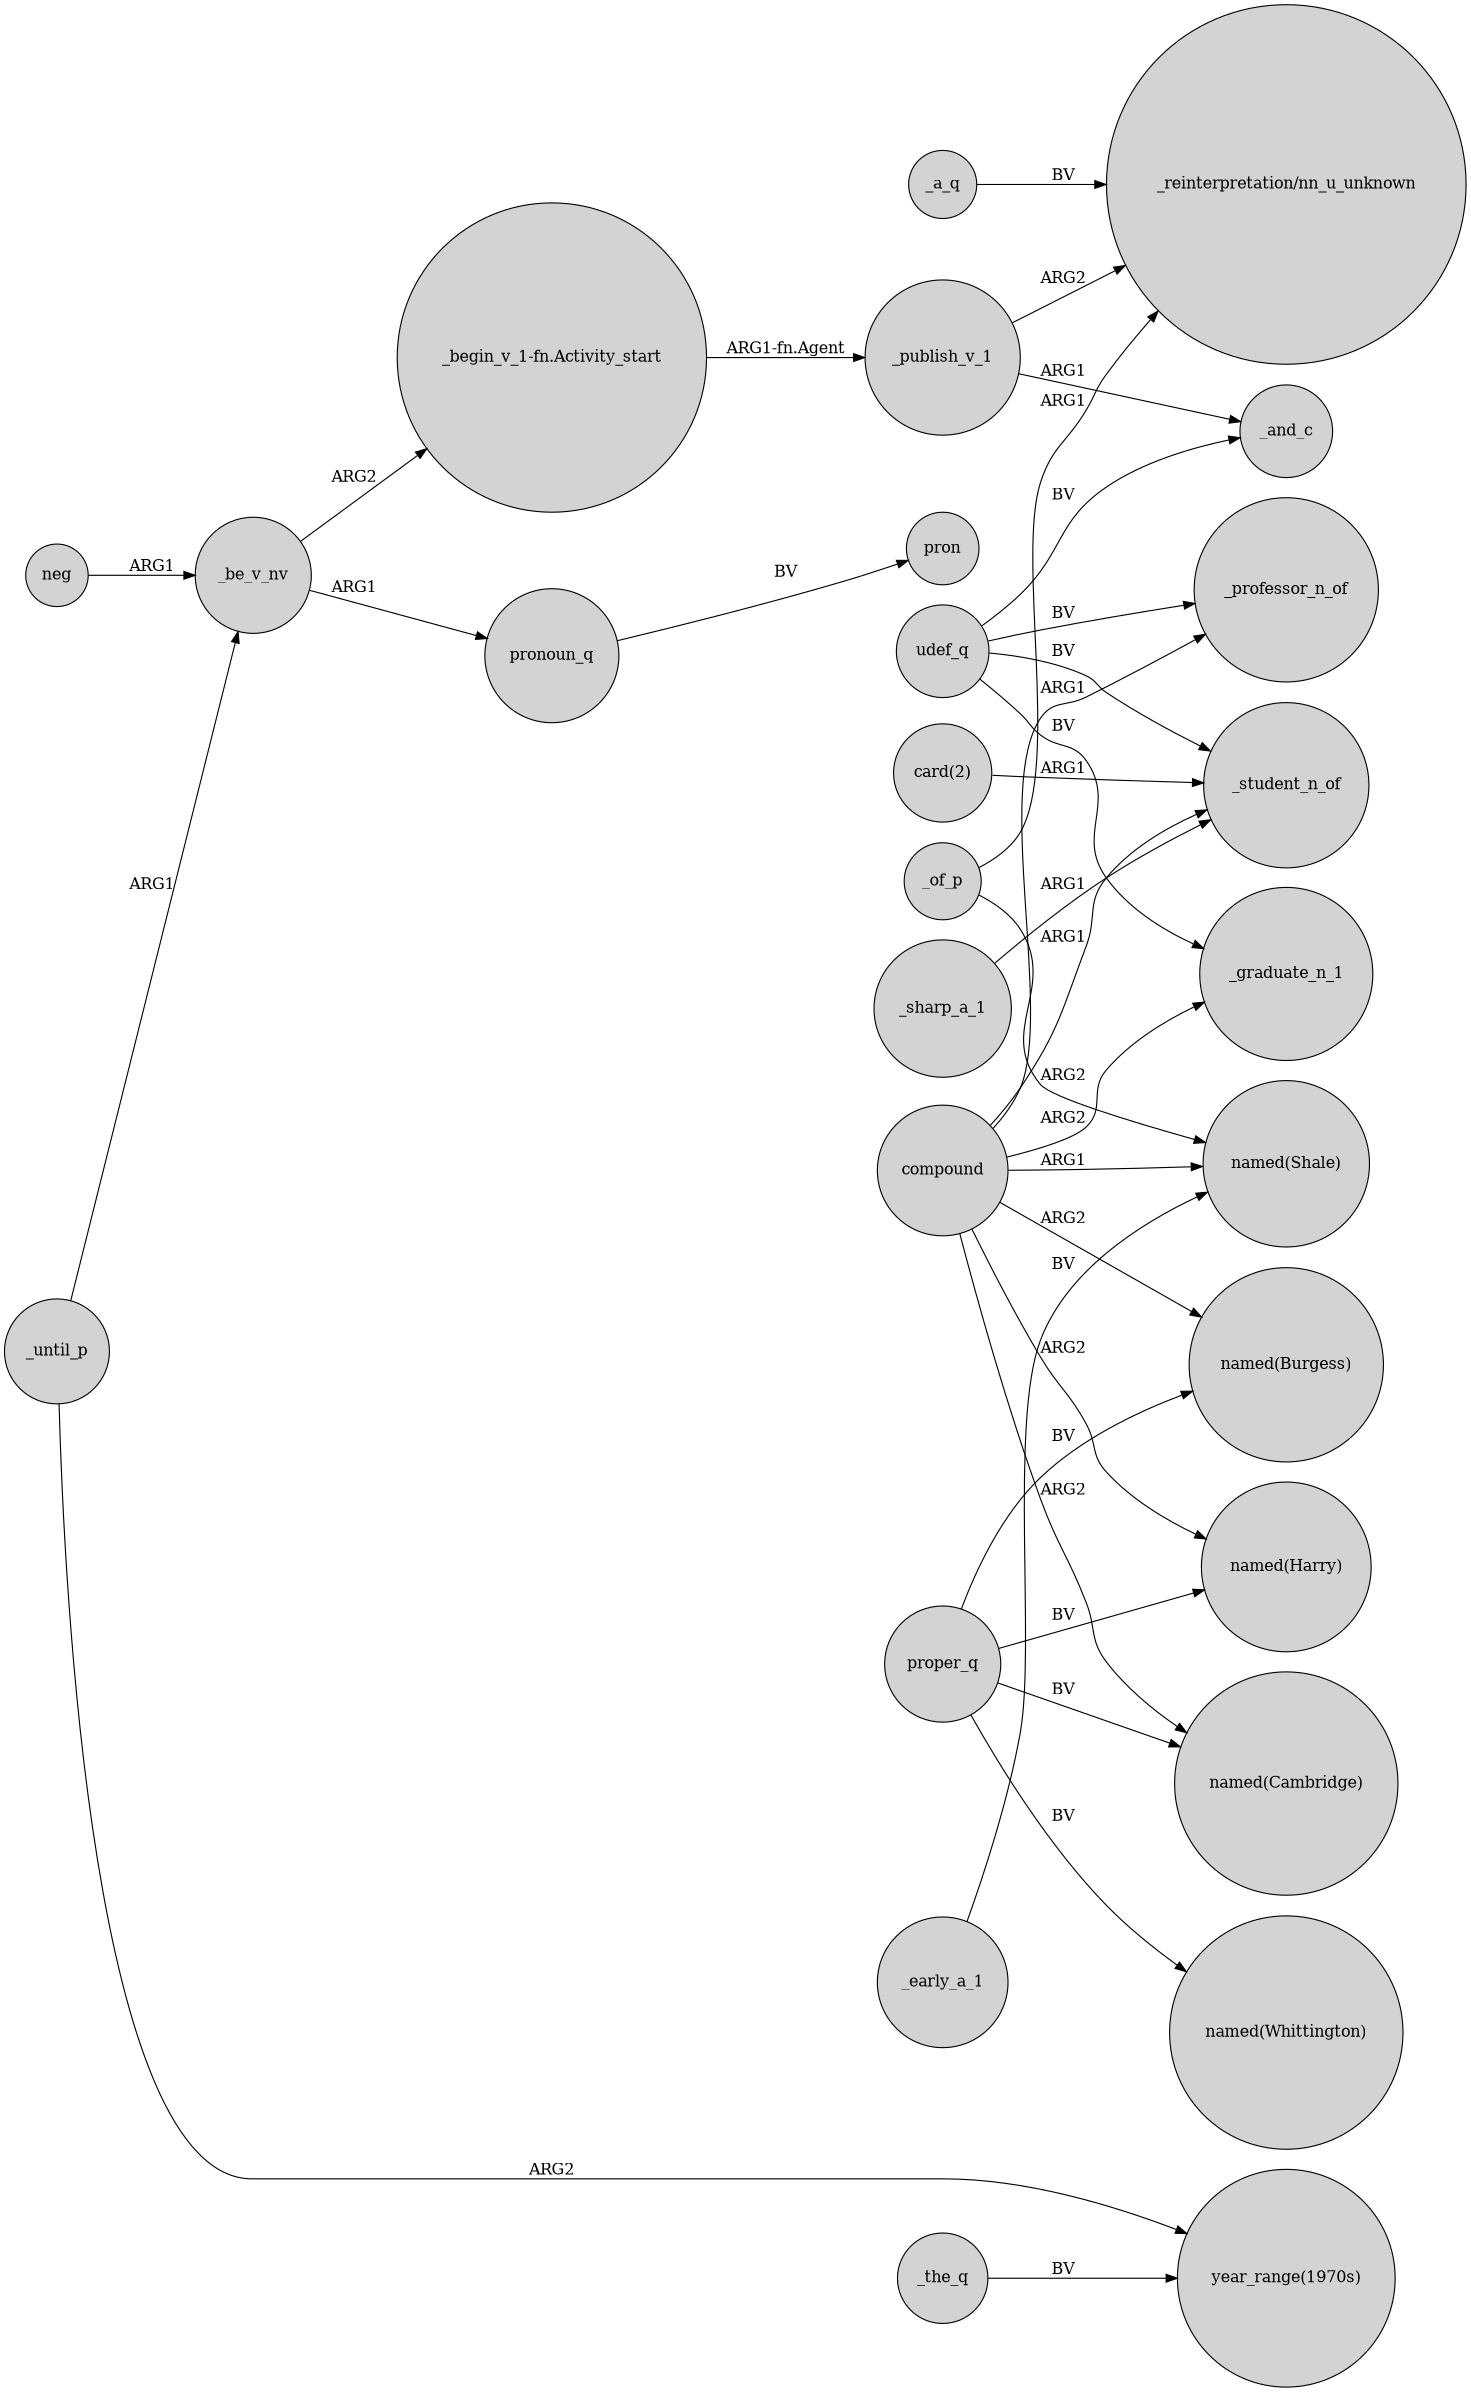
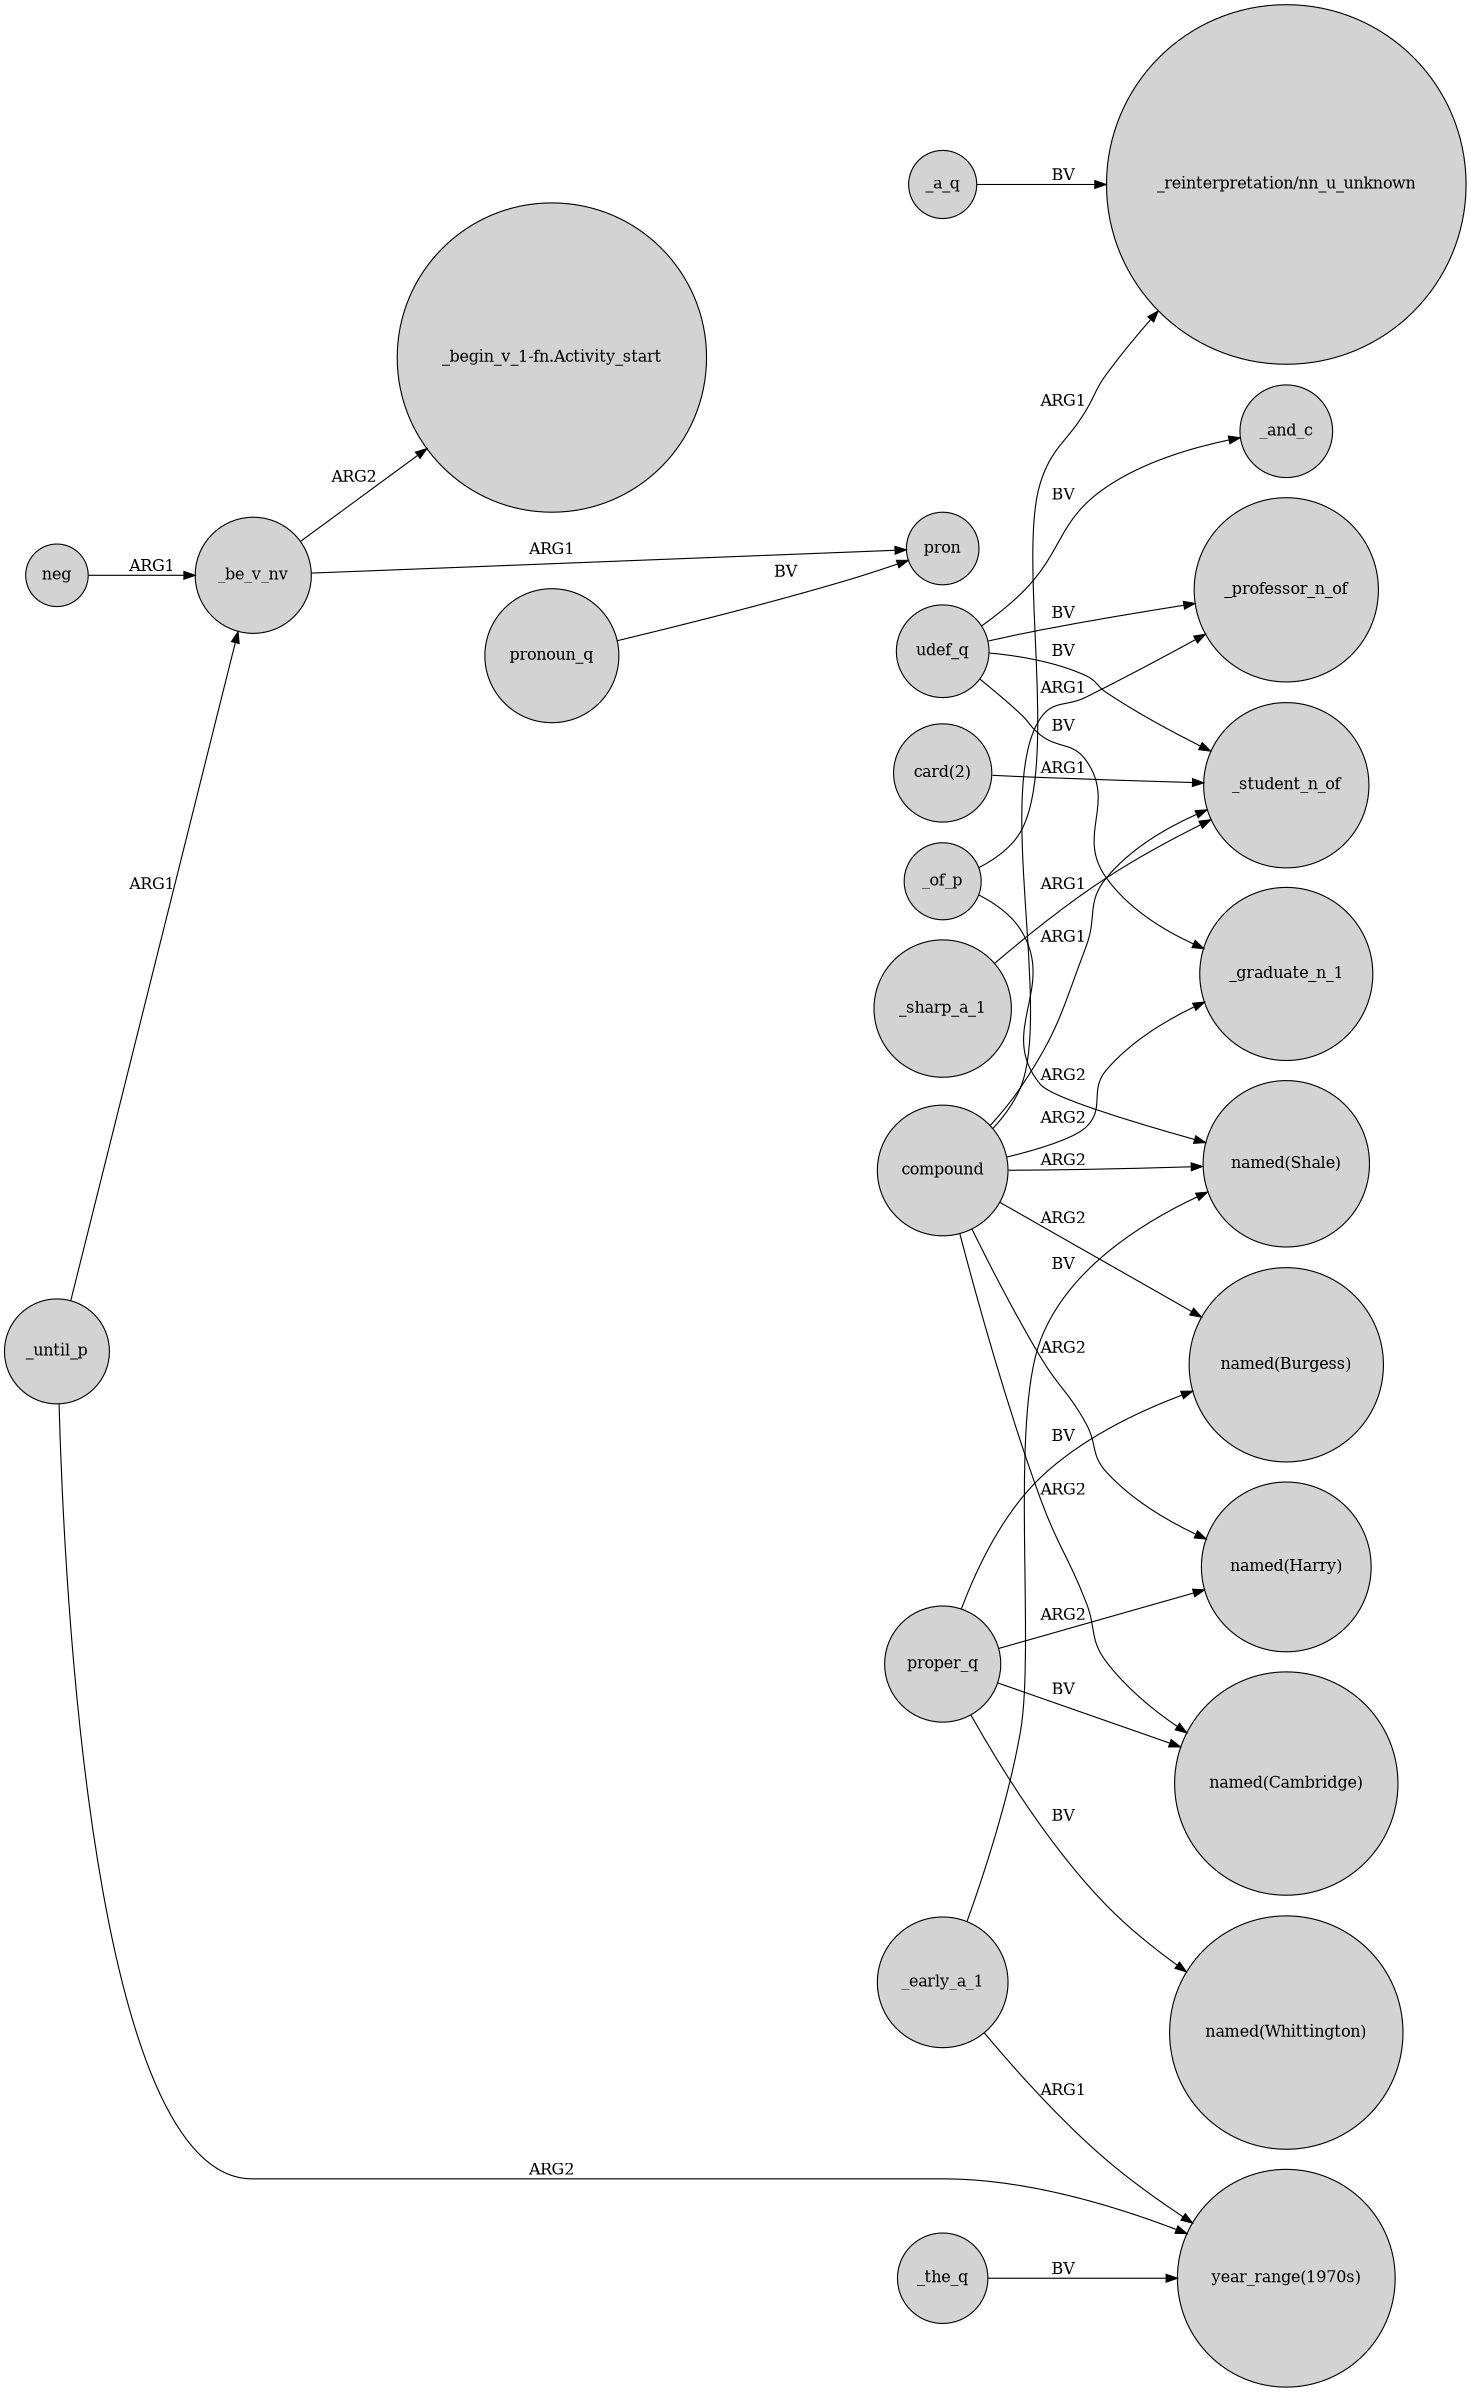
  digraph {
    rankdir=LR
    node [shape=circle style=filled]
    _be_v_nv
    pron
    "_begin_v_1-fn.Activity_start"
-   _publish_v_1
    "_reinterpretation/nn_u_unknown"
    _and_c
    "card(2)"
    _student_n_of
    neg
    udef_q
    _professor_n_of
    _graduate_n_1
    _a_q
    compound
    "named(Shale)"
    "named(Harry)"
    "named(Burgess)"
    "named(Cambridge)"
    _sharp_a_1
    _early_a_1
    "year_range(1970s)"
    _of_p
    _the_q
    proper_q
    "named(Whittington)"
    pronoun_q
    _until_p
-   _be_v_nv -> pronoun_q [label=ARG1]
+   _be_v_nv -> pron [label=ARG1]
    _be_v_nv -> "_begin_v_1-fn.Activity_start" [label=ARG2]
-   "_begin_v_1-fn.Activity_start" -> _publish_v_1 [label="ARG1-fn.Agent"]
-   _publish_v_1 -> "_reinterpretation/nn_u_unknown" [label=ARG2]
-   _publish_v_1 -> _and_c [label=ARG1]
    "card(2)" -> _student_n_of [label=ARG1]
    neg -> _be_v_nv [label=ARG1]
    udef_q -> _and_c [label=BV]
    udef_q -> _student_n_of [label=BV]
    udef_q -> _professor_n_of [label=BV]
    udef_q -> _graduate_n_1 [label=BV]
    _a_q -> "_reinterpretation/nn_u_unknown" [label=BV]
    compound -> _student_n_of [label=ARG1]
    compound -> _professor_n_of [label=ARG1]
    compound -> _graduate_n_1 [label=ARG2]
-   compound -> "named(Shale)" [label=ARG1]
+   compound -> "named(Shale)" [label=ARG2]
    compound -> "named(Harry)" [label=ARG2]
    compound -> "named(Burgess)" [label=ARG2]
    compound -> "named(Cambridge)" [label=ARG2]
    _sharp_a_1 -> _student_n_of [label=ARG1]
    _early_a_1 -> "named(Shale)" [label=BV]
+   _early_a_1 -> "year_range(1970s)" [label=ARG1]
    _of_p -> "_reinterpretation/nn_u_unknown" [label=ARG1]
    _of_p -> "named(Shale)" [label=ARG2]
    _the_q -> "year_range(1970s)" [label=BV]
-   proper_q -> "named(Harry)" [label=BV]
+   proper_q -> "named(Harry)" [label=ARG2]
    proper_q -> "named(Burgess)" [label=BV]
    proper_q -> "named(Cambridge)" [label=BV]
    proper_q -> "named(Whittington)" [label=BV]
    pronoun_q -> pron [label=BV]
    _until_p -> _be_v_nv [label=ARG1]
    _until_p -> "year_range(1970s)" [label=ARG2]
  }
